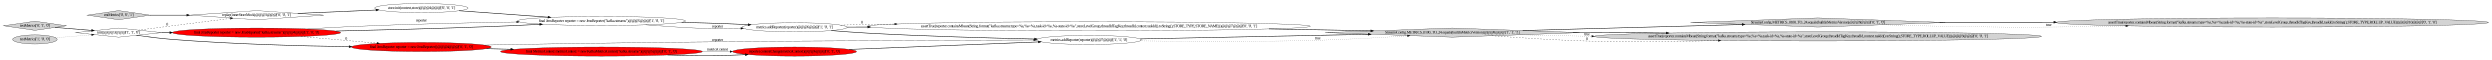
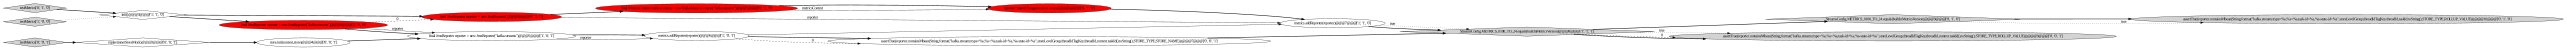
  digraph {
    fontname="Liberation Serif"
    rankdir=LR
    node [fillcolor=white fontname="Liberation Serif" shape=ellipse style=filled]
    edge [fontname="Liberation Serif" style=bold]
    n1 [fillcolor=red label="final MetricsContext metricsContext = new KafkaMetricsContext(\"kafka.streams\")@@@5@@@['0', '1', '0']"]
    n2 [fillcolor=red label="reporter.contextChange(metricsContext)@@@6@@@['0', '1', '0']"]
    n3 [label="metrics.addReporter(reporter)@@@7@@@['1', '1', '0']"]
    n4 [fillcolor=red label="final JmxReporter reporter = new JmxReporter(\"kafka.streams\")@@@4@@@['1', '0', '0']"]
    n5 [fillcolor=red label="final JmxReporter reporter = new JmxReporter()@@@4@@@['0', '1', '0']"]
    n6 [label="final JmxReporter reporter = new JmxReporter(\"kafka.streams\")@@@5@@@['1', '0', '1']"]
    n7 [label="metrics.addReporter(reporter)@@@6@@@['1', '0', '1']"]
    n8 [fillcolor=lightgray label="StreamsConfig.METRICS_0100_TO_24.equals(builtInMetricsVersion)@@@8@@@['1', '1', '1']" shape=diamond]
    n9 [label="replay(innerStoreMock)@@@3@@@['0', '0', '1']" shape=diamond]
    n10 [label="store.init(context,store)@@@4@@@['0', '0', '1']"]
    n11 [fillcolor=lightgray label="StreamsConfig.METRICS_0100_TO_24.equals(builtInMetricsVersion)@@@9@@@['0', '1', '0']" shape=diamond]
    n12 [fillcolor=lightgray label="assertTrue(reporter.containsMbean(String.format(\"kafka.streams:type=%s,%s=%s,task-id=%s,%s-state-id=%s\",storeLevelGroup,threadIdTagKey,threadId,taskId.toString(),STORE_TYPE,ROLLUP_VALUE)))@@@10@@@['0', '1', '0']"]
    n13 [fillcolor=lightgray label="testMetrics['0', '0', '1']" shape=diamond]
    n14 [label="init()@@@3@@@['1', '1', '0']" shape=diamond]
    n15 [fillcolor=lightgray label="testMetrics['0', '1', '0']" shape=diamond]
    n16 [label="assertTrue(reporter.containsMbean(String.format(\"kafka.streams:type=%s,%s=%s,task-id=%s,%s-state-id=%s\",storeLevelGroup,threadIdTagKey,threadId,context.taskId().toString(),STORE_TYPE,STORE_NAME)))@@@7@@@['0', '0', '1']"]
    n17 [fillcolor=lightgray label="assertTrue(reporter.containsMbean(String.format(\"kafka.streams:type=%s,%s=%s,task-id=%s,%s-state-id=%s\",storeLevelGroup,threadIdTagKey,threadId,context.taskId().toString(),STORE_TYPE,ROLLUP_VALUE)))@@@9@@@['0', '0', '1']"]
-   n18 [fillcolor=lightgray label="testMetrics['1', '0', '0']"]
+   n18 [fillcolor=lightgray label="testMetrics['1', '0', '0']" shape=diamond]
    n1 -> n2
    n1 -> n2 [label=metricsContext style=solid]
    n2 -> n3
    n3 -> n8
    n3 -> n8 [label=true style=dotted]
    n4 -> n5 [label=0 style=dashed]
    n4 -> n6
    n4 -> n6 [label=reporter style=solid]
    n5 -> n1
    n5 -> n3 [label=reporter style=solid]
    n6 -> n7
    n6 -> n7 [label=reporter style=solid]
-   n7 -> n3
+   n7 -> n3 [style=solid]
    n7 -> n16
    n7 -> n16 [label=0 style=dashed]
    n8 -> n11
    n8 -> n17 [label=true style=dotted]
    n8 -> n17 [label=0 style=dashed]
    n8 -> n17
    n9 -> n10
    n10 -> n6
    n11 -> n12
    n11 -> n12 [label=true style=dotted]
    n13 -> n9
    n14 -> n4
    n14 -> n5
-   n14 -> n9 [label=0 style=dashed]
    n15 -> n14
    n16 -> n8
    n18 -> n14 [style=dotted]
  }
